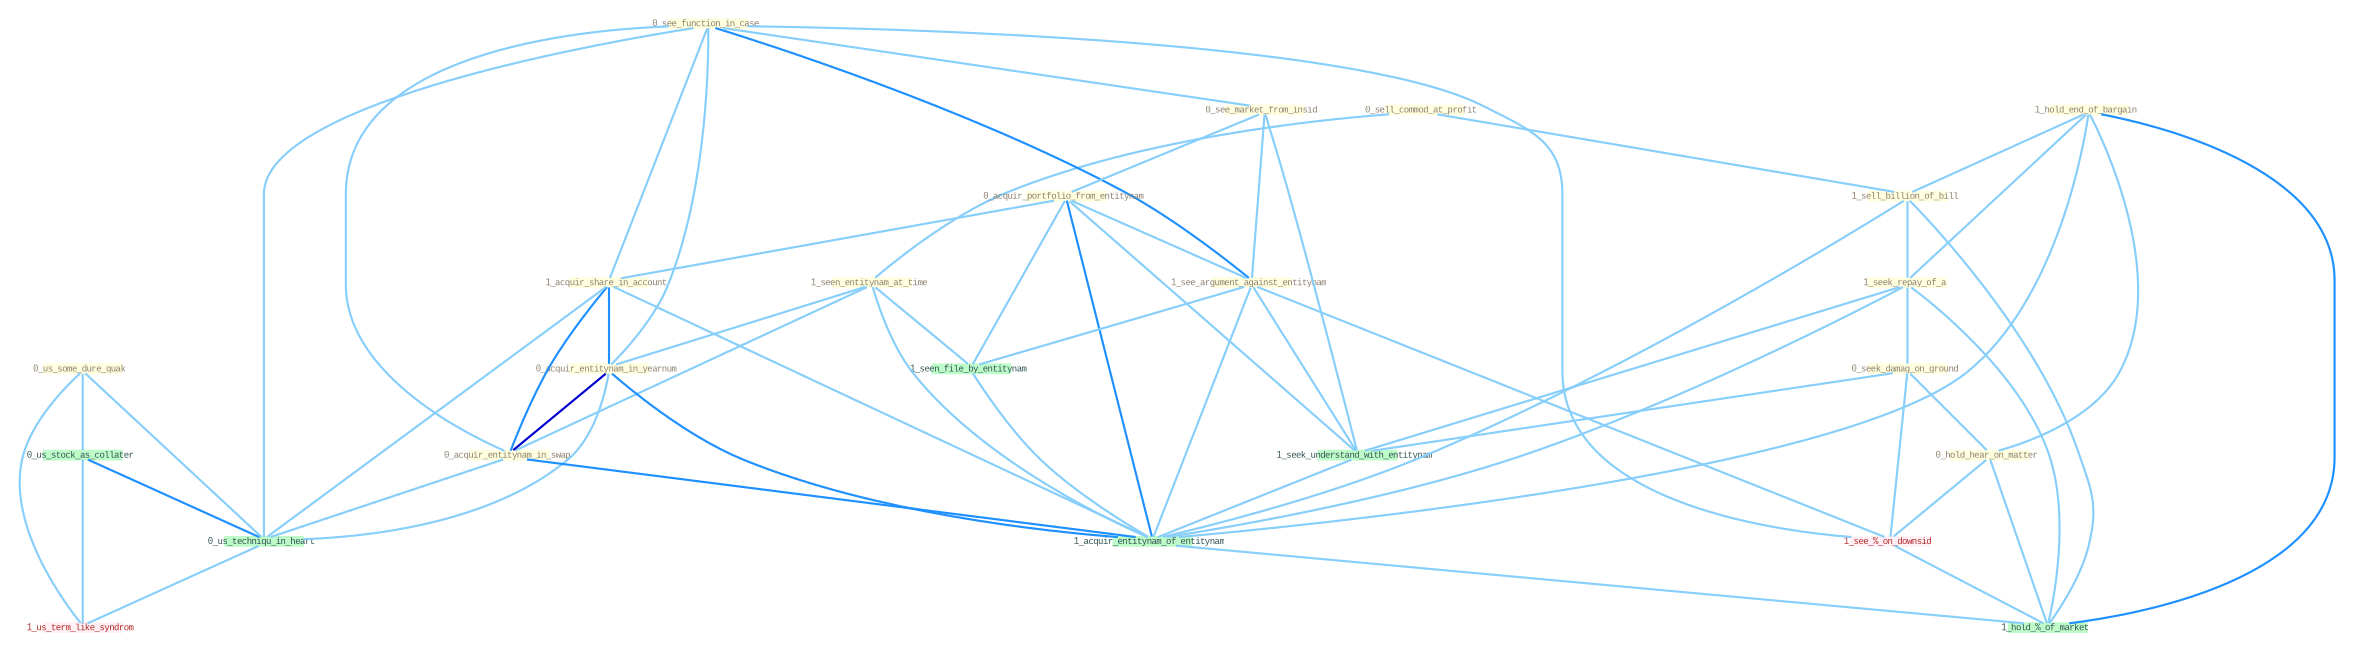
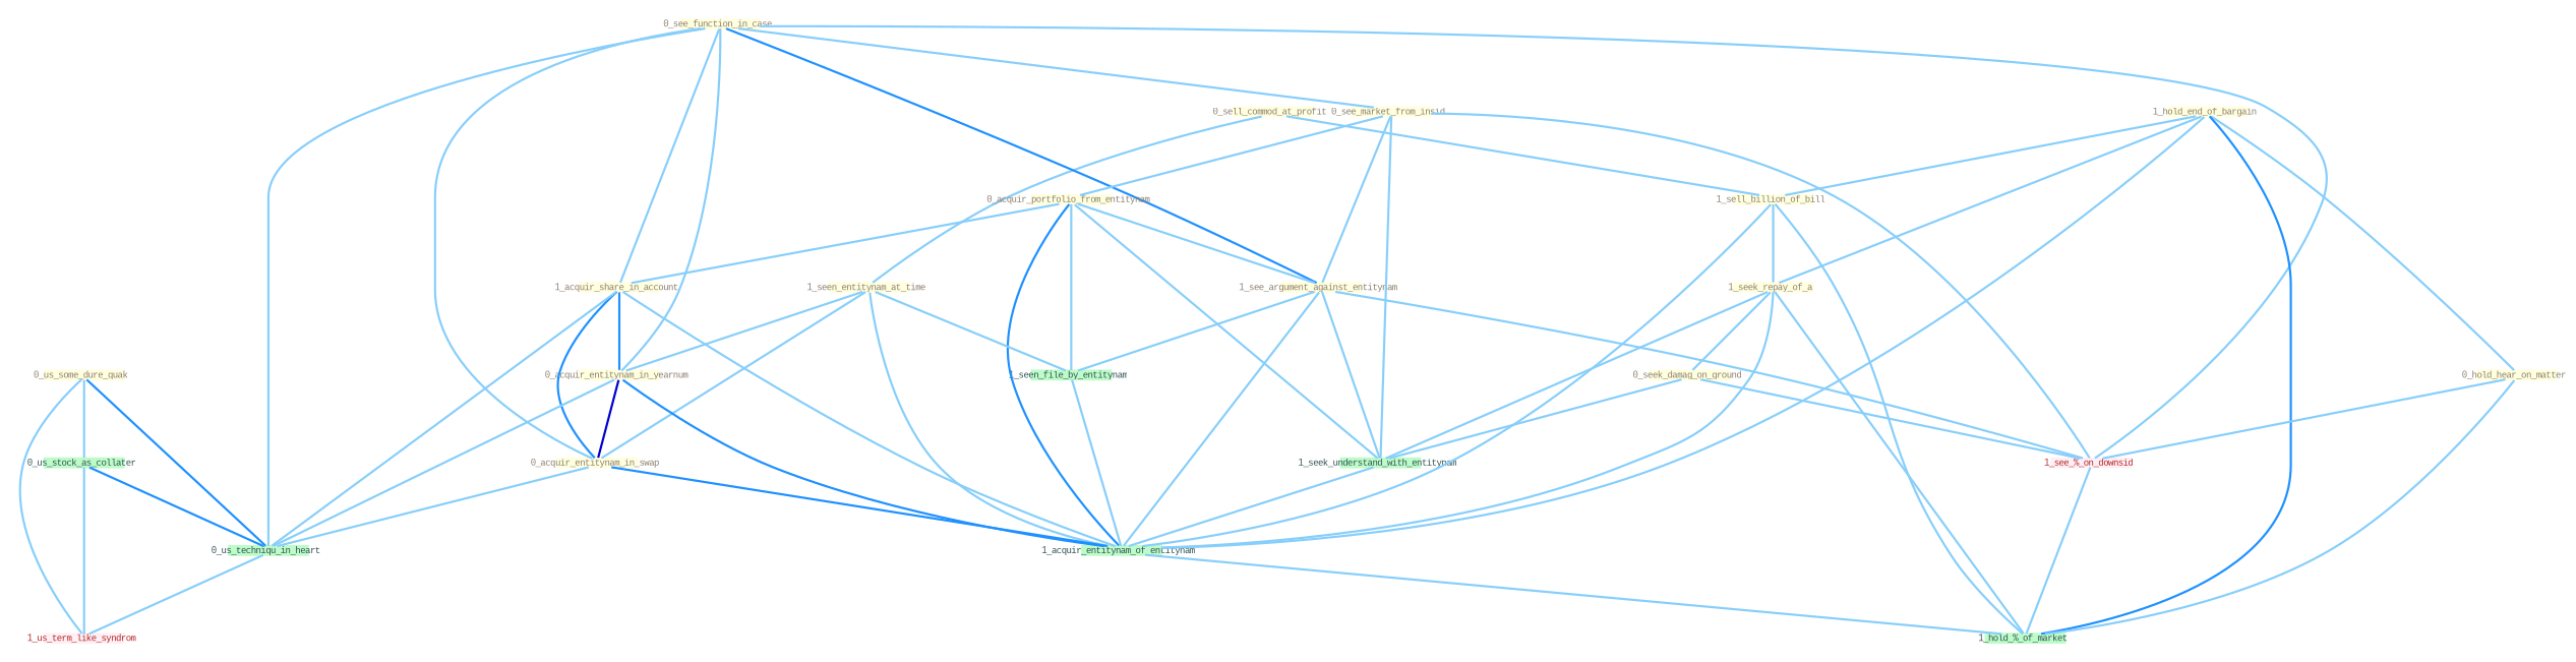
  graph {
    fontname="Liberation Mono"
    node [color="#ffffe0" fixedsize=true fontcolor="#8b7d6b" fontname="Liberation Mono" fontsize=4 shape=polygon style=filled]
    edge [color="#87cefa" fontname="Liberation Mono" w=1]
    "0_sell_commod_at_profit " [height=.06 width=.5]
    "0_see_function_in_case " [height=.06 width=.5]
    "0_see_market_from_insid " [height=.06 width=.5]
    "0_acquir_portfolio_from_entitynam " [height=.06 width=.5]
    "1_seen_entitynam_at_time " [height=.06 width=.5]
    "1_hold_end_of_bargain " [height=.06 width=.5]
    "1_sell_billion_of_bill " [height=.06 width=.5]
    "1_acquir_share_in_account " [height=.06 width=.5]
    "0_acquir_entitynam_in_yearnum " [height=.06 width=.5]
    "1_seek_repay_of_a " [height=.06 width=.5]
    "1_see_argument_against_entitynam " [height=.06 width=.5]
    "0_us_some_dure_quak " [height=.06 width=.5]
    "0_acquir_entitynam_in_swap " [height=.06 width=.5]
    "0_seek_damag_on_ground " [height=.06 width=.5]
    "0_hold_hear_on_matter " [height=.06 width=.5]
    "1_see_%_on_downsid " [color="#fff0f5" fontcolor="#b22222" height=.06 width=.5]
    "1_us_term_like_syndrom " [color="#fff0f5" fontcolor="#b22222" height=.06 width=.5]
    "0_us_techniqu_in_heart " [color="#BDFCC9" fontcolor="#2f4f4f" height=.06 width=.5]
    "1_seek_understand_with_entitynam " [color="#BDFCC9" fontcolor="#2f4f4f" height=.06 width=.5]
    "1_seen_file_by_entitynam " [color="#BDFCC9" fontcolor="#2f4f4f" height=.06 width=.5]
    "1_acquir_entitynam_of_entitynam " [color="#BDFCC9" fontcolor="#2f4f4f" height=.06 width=.5]
    "1_hold_%_of_market " [color="#BDFCC9" fontcolor="#2f4f4f" height=.06 width=.5]
    "0_us_stock_as_collater " [color="#BDFCC9" fontcolor="#2f4f4f" height=.06 width=.5]
    subgraph sub_1 {
      "0_sell_commod_at_profit "
      "0_see_function_in_case "
      "0_see_market_from_insid "
      "0_acquir_portfolio_from_entitynam "
      "1_seen_entitynam_at_time "
      "1_hold_end_of_bargain "
      "1_sell_billion_of_bill "
      "1_acquir_share_in_account "
      "0_acquir_entitynam_in_yearnum "
      "1_seek_repay_of_a "
      "1_see_argument_against_entitynam "
      "0_us_some_dure_quak "
      "0_acquir_entitynam_in_swap "
      "0_seek_damag_on_ground "
      "0_hold_hear_on_matter "
    }
    subgraph sub_2 {
      "1_see_%_on_downsid "
      "1_us_term_like_syndrom "
    }
    "0_sell_commod_at_profit " -- "1_seen_entitynam_at_time "
    "0_sell_commod_at_profit " -- "1_sell_billion_of_bill "
    "0_see_function_in_case " -- "0_see_market_from_insid "
    "0_see_function_in_case " -- "1_acquir_share_in_account "
    "0_see_function_in_case " -- "0_acquir_entitynam_in_yearnum "
    "0_see_function_in_case " -- "1_see_argument_against_entitynam " [color="#1e90ff"]
    "0_see_function_in_case " -- "0_acquir_entitynam_in_swap "
    "0_see_function_in_case " -- "1_see_%_on_downsid "
    "0_see_function_in_case " -- "0_us_techniqu_in_heart "
    "0_see_market_from_insid " -- "0_acquir_portfolio_from_entitynam "
    "0_see_market_from_insid " -- "1_see_argument_against_entitynam "
+   "0_see_market_from_insid " -- "1_see_%_on_downsid "
    "0_see_market_from_insid " -- "1_seek_understand_with_entitynam "
    "0_acquir_portfolio_from_entitynam " -- "1_acquir_share_in_account "
    "0_acquir_portfolio_from_entitynam " -- "1_see_argument_against_entitynam "
    "0_acquir_portfolio_from_entitynam " -- "1_seek_understand_with_entitynam "
    "0_acquir_portfolio_from_entitynam " -- "1_seen_file_by_entitynam "
    "0_acquir_portfolio_from_entitynam " -- "1_acquir_entitynam_of_entitynam " [color="#1e90ff" w=2]
    "1_seen_entitynam_at_time " -- "0_acquir_entitynam_in_yearnum "
    "1_seen_entitynam_at_time " -- "0_acquir_entitynam_in_swap "
    "1_seen_entitynam_at_time " -- "1_seen_file_by_entitynam "
    "1_seen_entitynam_at_time " -- "1_acquir_entitynam_of_entitynam "
    "1_hold_end_of_bargain " -- "1_sell_billion_of_bill "
    "1_hold_end_of_bargain " -- "1_seek_repay_of_a "
    "1_hold_end_of_bargain " -- "0_hold_hear_on_matter "
    "1_hold_end_of_bargain " -- "1_acquir_entitynam_of_entitynam "
    "1_hold_end_of_bargain " -- "1_hold_%_of_market " [color="#1e90ff" w=2]
    "1_sell_billion_of_bill " -- "1_seek_repay_of_a "
    "1_sell_billion_of_bill " -- "1_acquir_entitynam_of_entitynam "
    "1_sell_billion_of_bill " -- "1_hold_%_of_market "
    "1_acquir_share_in_account " -- "0_acquir_entitynam_in_yearnum " [color="#1e90ff" w=2]
    "1_acquir_share_in_account " -- "0_acquir_entitynam_in_swap " [color="#1e90ff" w=2]
    "1_acquir_share_in_account " -- "0_us_techniqu_in_heart "
    "1_acquir_share_in_account " -- "1_acquir_entitynam_of_entitynam "
    "0_acquir_entitynam_in_yearnum " -- "0_acquir_entitynam_in_swap " [color="#0000cd" w=3]
    "0_acquir_entitynam_in_yearnum " -- "0_us_techniqu_in_heart "
    "0_acquir_entitynam_in_yearnum " -- "1_acquir_entitynam_of_entitynam " [color="#1e90ff" w=2]
    "1_seek_repay_of_a " -- "0_seek_damag_on_ground "
    "1_seek_repay_of_a " -- "1_seek_understand_with_entitynam "
    "1_seek_repay_of_a " -- "1_acquir_entitynam_of_entitynam "
    "1_seek_repay_of_a " -- "1_hold_%_of_market "
    "1_see_argument_against_entitynam " -- "1_see_%_on_downsid "
    "1_see_argument_against_entitynam " -- "1_seek_understand_with_entitynam "
    "1_see_argument_against_entitynam " -- "1_seen_file_by_entitynam "
    "1_see_argument_against_entitynam " -- "1_acquir_entitynam_of_entitynam "
    "0_us_some_dure_quak " -- "1_us_term_like_syndrom "
-   "0_us_some_dure_quak " -- "0_us_techniqu_in_heart "
+   "0_us_some_dure_quak " -- "0_us_techniqu_in_heart " [color="#1e90ff"]
    "0_us_some_dure_quak " -- "0_us_stock_as_collater "
    "0_acquir_entitynam_in_swap " -- "0_us_techniqu_in_heart "
    "0_acquir_entitynam_in_swap " -- "1_acquir_entitynam_of_entitynam " [color="#1e90ff" w=2]
-   "0_seek_damag_on_ground " -- "0_hold_hear_on_matter "
    "0_seek_damag_on_ground " -- "1_see_%_on_downsid "
    "0_seek_damag_on_ground " -- "1_seek_understand_with_entitynam "
    "0_hold_hear_on_matter " -- "1_see_%_on_downsid "
    "0_hold_hear_on_matter " -- "1_hold_%_of_market "
    "1_see_%_on_downsid " -- "1_hold_%_of_market "
    "0_us_techniqu_in_heart " -- "1_us_term_like_syndrom "
    "1_seek_understand_with_entitynam " -- "1_acquir_entitynam_of_entitynam "
    "1_seen_file_by_entitynam " -- "1_acquir_entitynam_of_entitynam "
    "1_acquir_entitynam_of_entitynam " -- "1_hold_%_of_market "
    "0_us_stock_as_collater " -- "1_us_term_like_syndrom "
    "0_us_stock_as_collater " -- "0_us_techniqu_in_heart " [color="#1e90ff"]
  }
